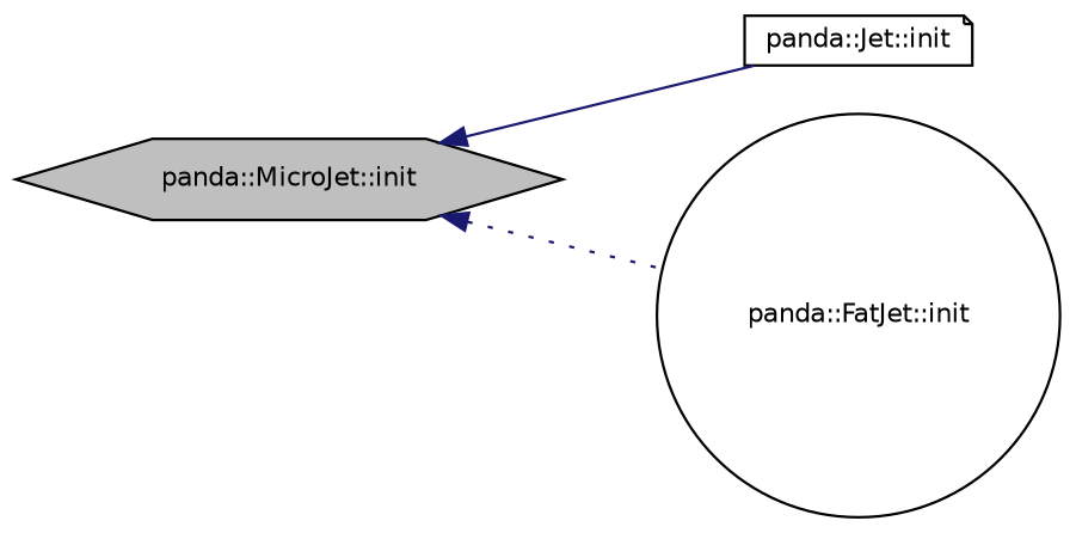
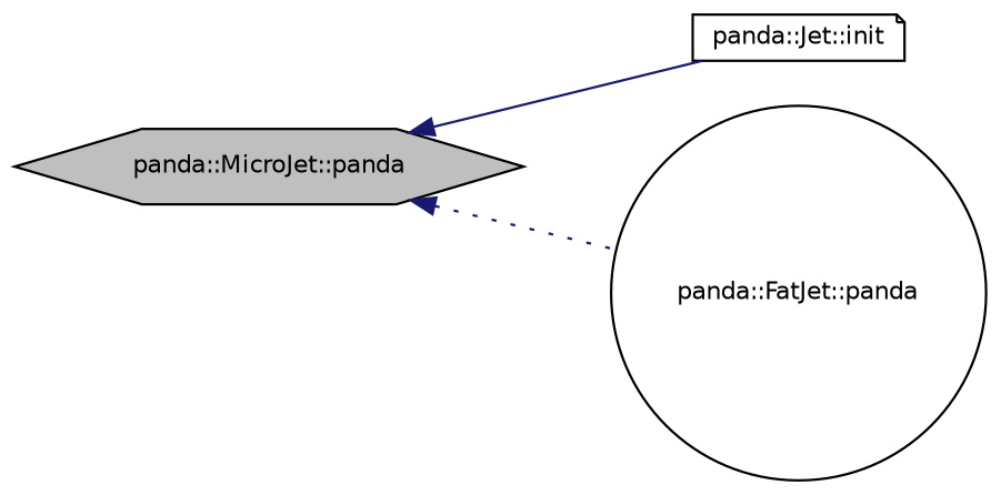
  digraph {
    rankdir=LR
    node [color=black fillcolor=white fontname=Helvetica fontsize=10 style=filled]
    edge [color=midnightblue dir=back fontname=Helvetica fontsize=10 labelfontname=Helvetica labelfontsize=10]
-   n1 [fillcolor=grey75 fontcolor=black height=0.2 label="panda::MicroJet::init" shape=hexagon width=0.4]
+   n1 [fillcolor=grey75 fontcolor=black height=0.2 label="panda::MicroJet::panda" shape=hexagon width=0.4]
    n2 [height=0.2 label="panda::Jet::init" shape=note width=0.4]
-   n3 [height=0.2 label="panda::FatJet::init" shape=circle width=0.4]
+   n3 [height=0.2 label="panda::FatJet::panda" shape=circle width=0.4]
    n1 -> n2 [style=solid]
    n1 -> n3 [style=dotted]
  }
